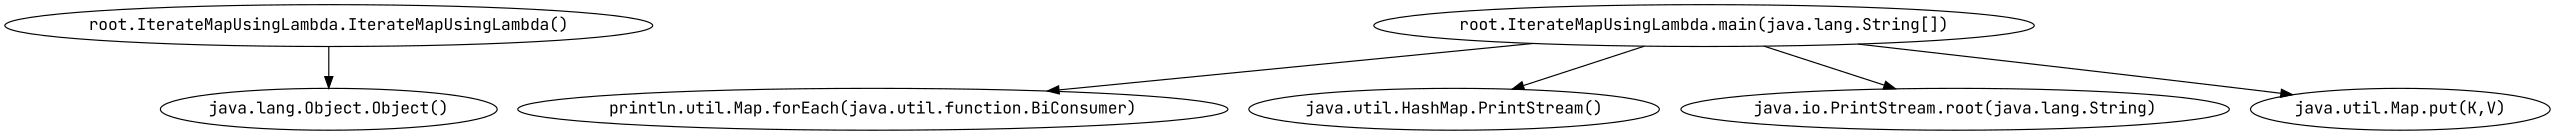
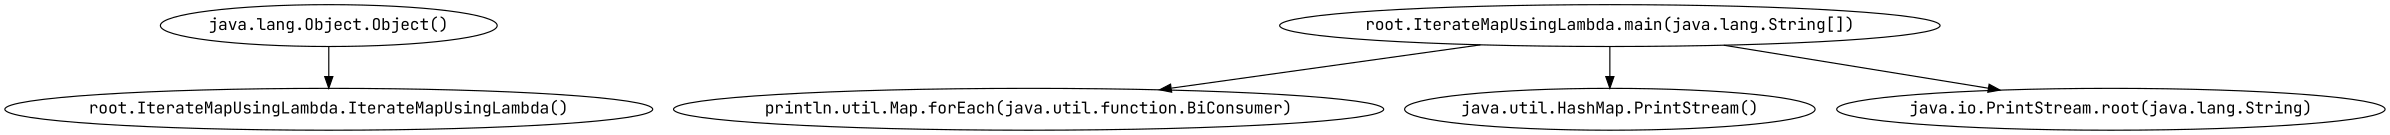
  digraph {
    fontname="JetBrains Mono"
    rankdir=TB
    node [fontname="JetBrains Mono"]
    edge [fontname="JetBrains Mono"]
    n1 [label="root.IterateMapUsingLambda.IterateMapUsingLambda()"]
    n2 [label="java.lang.Object.Object()"]
    n3 [label="println.util.Map.forEach(java.util.function.BiConsumer)"]
    n4 [label="java.util.HashMap.PrintStream()"]
    n5 [label="root.IterateMapUsingLambda.main(java.lang.String[])"]
    n6 [label="java.io.PrintStream.root(java.lang.String)"]
-   n7 [label="java.util.Map.put(K,V)"]
-   n1 -> n2
+   n2 -> n1
    n5 -> n3
    n5 -> n4
    n5 -> n6
-   n5 -> n7
  }
